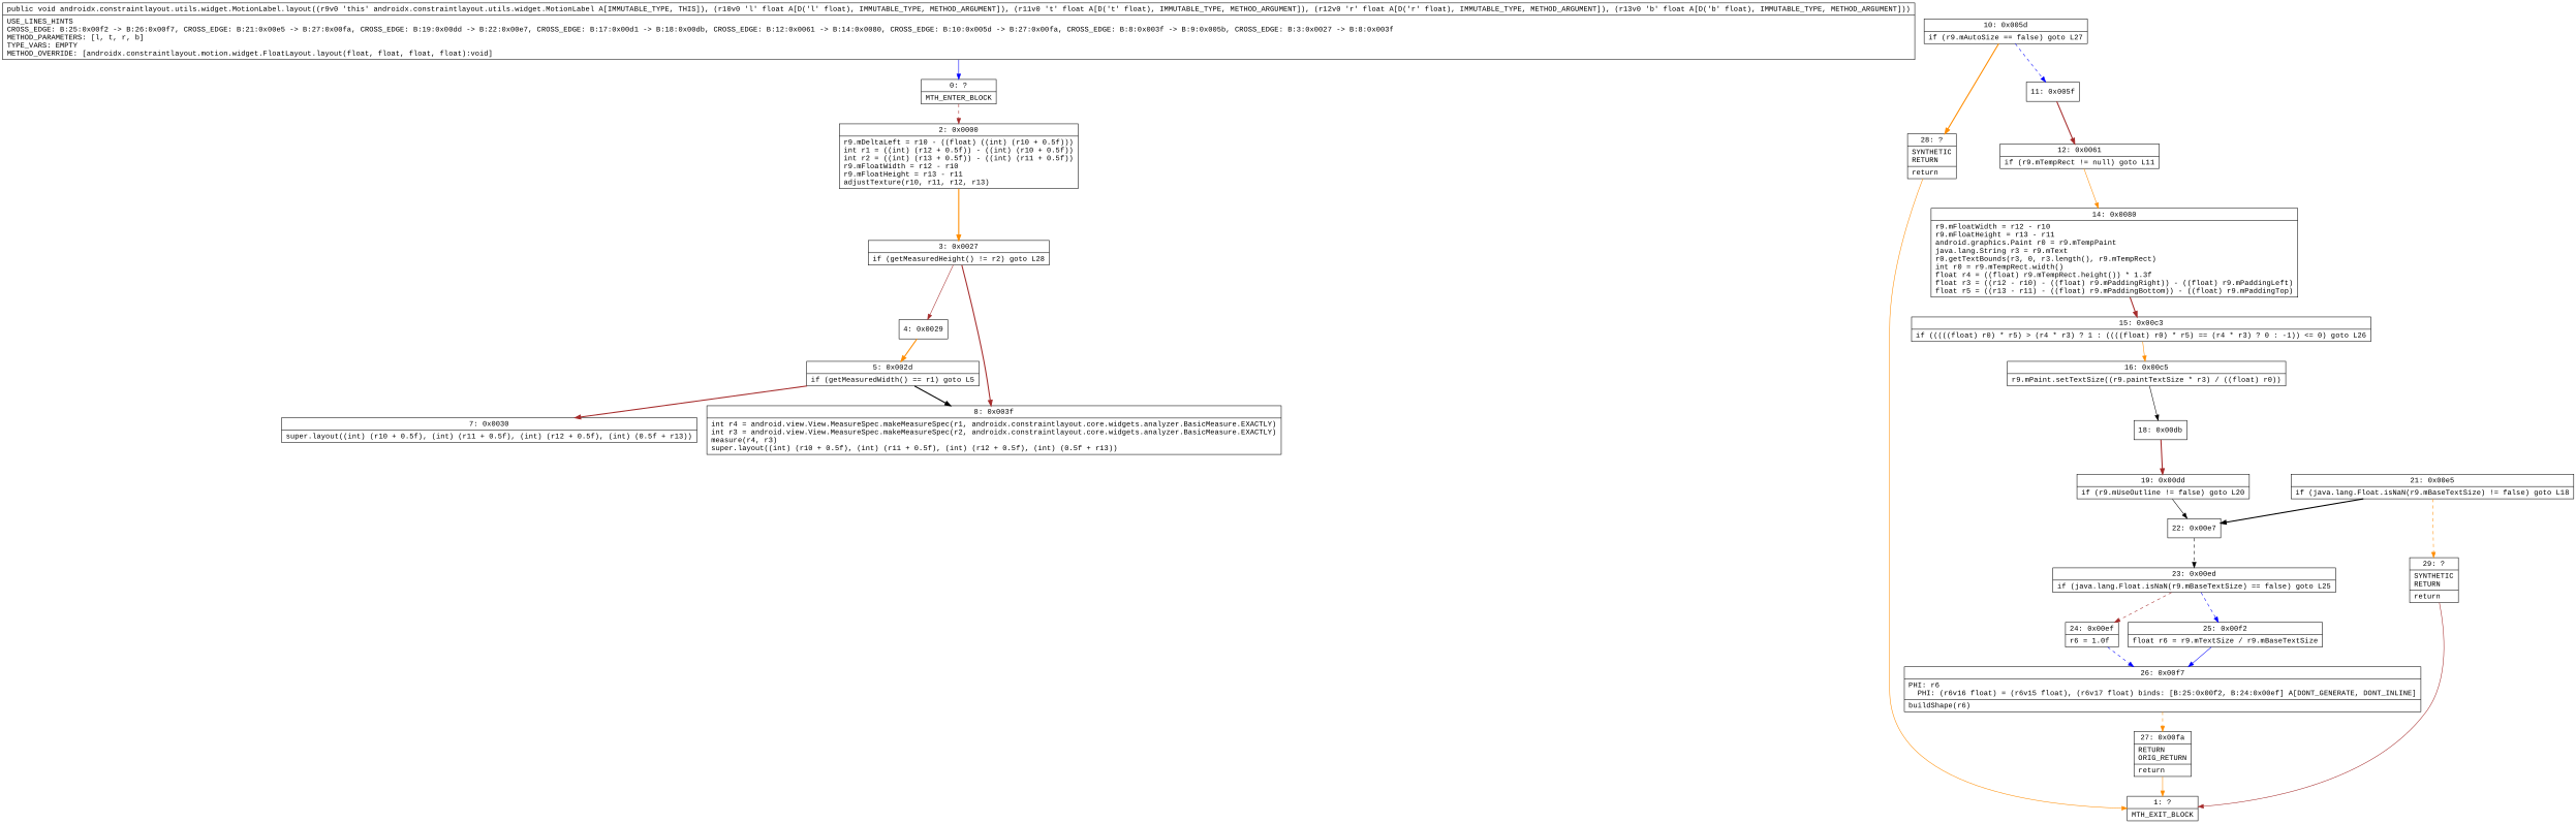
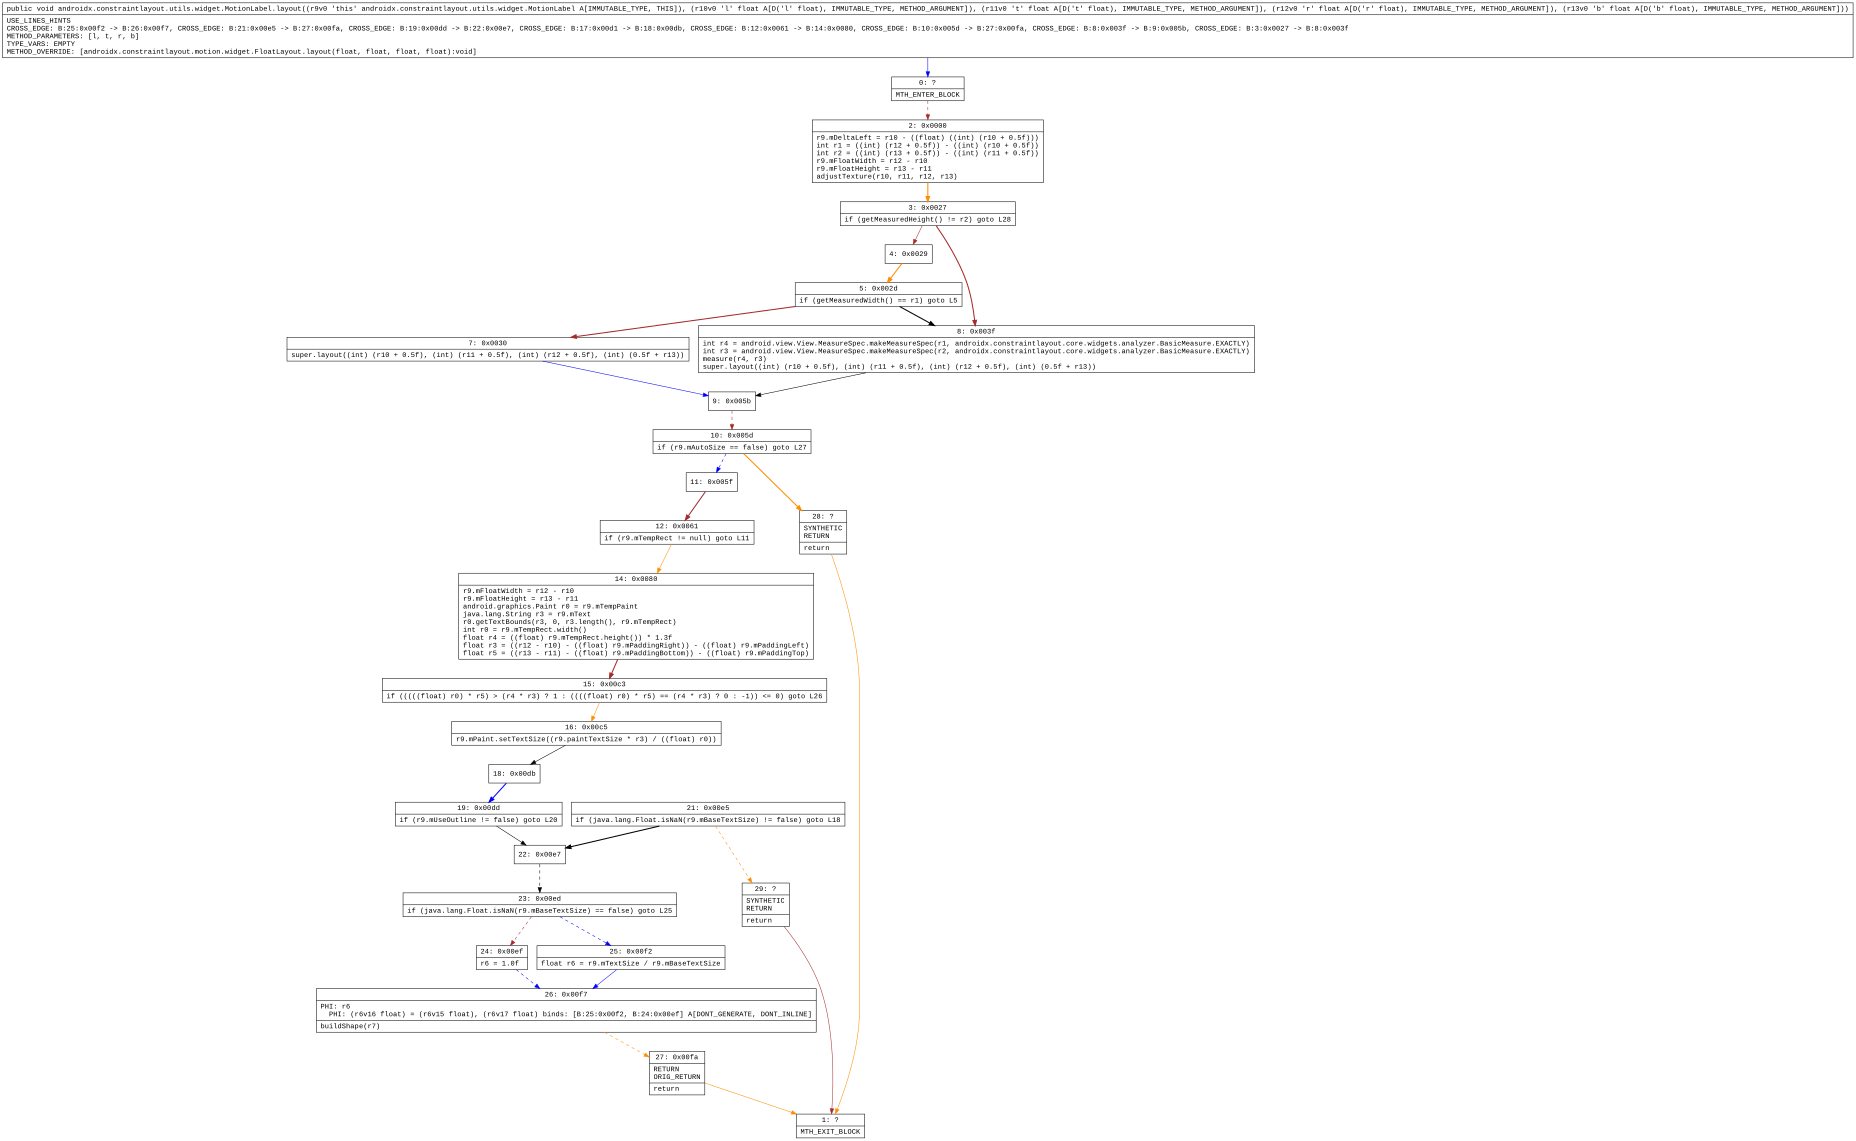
  digraph {
    fontname="Liberation Mono"
    node [fontname="Liberation Mono" shape=record]
    edge [color=brown fontname="Liberation Mono" style=solid]
    n1 [label="{0\:\ ?|MTH_ENTER_BLOCK\l}"]
    n2 [label="{2\:\ 0x0000|r9.mDeltaLeft = r10 \- ((float) ((int) (r10 + 0.5f)))\lint r1 = ((int) (r12 + 0.5f)) \- ((int) (r10 + 0.5f))\lint r2 = ((int) (r13 + 0.5f)) \- ((int) (r11 + 0.5f))\lr9.mFloatWidth = r12 \- r10\lr9.mFloatHeight = r13 \- r11\ladjustTexture(r10, r11, r12, r13)\l}"]
    n3 [label="{3\:\ 0x0027|if (getMeasuredHeight() != r2) goto L28\l}"]
    n4 [label="{4\:\ 0x0029}"]
    n5 [label="{8\:\ 0x003f|int r4 = android.view.View.MeasureSpec.makeMeasureSpec(r1, androidx.constraintlayout.core.widgets.analyzer.BasicMeasure.EXACTLY)\lint r3 = android.view.View.MeasureSpec.makeMeasureSpec(r2, androidx.constraintlayout.core.widgets.analyzer.BasicMeasure.EXACTLY)\lmeasure(r4, r3)\lsuper.layout((int) (r10 + 0.5f), (int) (r11 + 0.5f), (int) (r12 + 0.5f), (int) (0.5f + r13))\l}"]
    n6 [label="{5\:\ 0x002d|if (getMeasuredWidth() == r1) goto L5\l}"]
+   n7 [label="{9\:\ 0x005b}"]
    n8 [label="{7\:\ 0x0030|super.layout((int) (r10 + 0.5f), (int) (r11 + 0.5f), (int) (r12 + 0.5f), (int) (0.5f + r13))\l}"]
    n9 [label="{10\:\ 0x005d|if (r9.mAutoSize == false) goto L27\l}"]
    n10 [label="{11\:\ 0x005f}"]
    n11 [label="{28\:\ ?|SYNTHETIC\lRETURN\l|return\l}"]
    n12 [label="{12\:\ 0x0061|if (r9.mTempRect != null) goto L11\l}"]
    n13 [label="{1\:\ ?|MTH_EXIT_BLOCK\l}"]
    n14 [label="{14\:\ 0x0080|r9.mFloatWidth = r12 \- r10\lr9.mFloatHeight = r13 \- r11\landroid.graphics.Paint r0 = r9.mTempPaint\ljava.lang.String r3 = r9.mText\lr0.getTextBounds(r3, 0, r3.length(), r9.mTempRect)\lint r0 = r9.mTempRect.width()\lfloat r4 = ((float) r9.mTempRect.height()) * 1.3f\lfloat r3 = ((r12 \- r10) \- ((float) r9.mPaddingRight)) \- ((float) r9.mPaddingLeft)\lfloat r5 = ((r13 \- r11) \- ((float) r9.mPaddingBottom)) \- ((float) r9.mPaddingTop)\l}"]
    n15 [label="{15\:\ 0x00c3|if (((((float) r0) * r5) \> (r4 * r3) ? 1 : ((((float) r0) * r5) == (r4 * r3) ? 0 : \-1)) \<= 0) goto L26\l}"]
    n16 [label="{16\:\ 0x00c5|r9.mPaint.setTextSize((r9.paintTextSize * r3) \/ ((float) r0))\l}"]
    n17 [label="{18\:\ 0x00db}"]
    n18 [label="{19\:\ 0x00dd|if (r9.mUseOutline != false) goto L20\l}"]
    n19 [label="{22\:\ 0x00e7}"]
    n20 [label="{23\:\ 0x00ed|if (java.lang.Float.isNaN(r9.mBaseTextSize) == false) goto L25\l}"]
    n21 [label="{21\:\ 0x00e5|if (java.lang.Float.isNaN(r9.mBaseTextSize) != false) goto L18\l}"]
    n22 [label="{29\:\ ?|SYNTHETIC\lRETURN\l|return\l}"]
    n23 [label="{24\:\ 0x00ef|r6 = 1.0f\l}"]
    n24 [label="{25\:\ 0x00f2|float r6 = r9.mTextSize \/ r9.mBaseTextSize\l}"]
-   n25 [label="{26\:\ 0x00f7|PHI: r6 \l  PHI: (r6v16 float) = (r6v15 float), (r6v17 float) binds: [B:25:0x00f2, B:24:0x00ef] A[DONT_GENERATE, DONT_INLINE]\l|buildShape(r6)\l}"]
+   n25 [label="{26\:\ 0x00f7|PHI: r6 \l  PHI: (r6v16 float) = (r6v15 float), (r6v17 float) binds: [B:25:0x00f2, B:24:0x00ef] A[DONT_GENERATE, DONT_INLINE]\l|buildShape(r7)\l}"]
    n26 [label="{27\:\ 0x00fa|RETURN\lORIG_RETURN\l|return\l}"]
    n27 [label="{public void androidx.constraintlayout.utils.widget.MotionLabel.layout((r9v0 'this' androidx.constraintlayout.utils.widget.MotionLabel A[IMMUTABLE_TYPE, THIS]), (r10v0 'l' float A[D('l' float), IMMUTABLE_TYPE, METHOD_ARGUMENT]), (r11v0 't' float A[D('t' float), IMMUTABLE_TYPE, METHOD_ARGUMENT]), (r12v0 'r' float A[D('r' float), IMMUTABLE_TYPE, METHOD_ARGUMENT]), (r13v0 'b' float A[D('b' float), IMMUTABLE_TYPE, METHOD_ARGUMENT]))  | USE_LINES_HINTS\lCROSS_EDGE: B:25:0x00f2 \-\> B:26:0x00f7, CROSS_EDGE: B:21:0x00e5 \-\> B:27:0x00fa, CROSS_EDGE: B:19:0x00dd \-\> B:22:0x00e7, CROSS_EDGE: B:17:0x00d1 \-\> B:18:0x00db, CROSS_EDGE: B:12:0x0061 \-\> B:14:0x0080, CROSS_EDGE: B:10:0x005d \-\> B:27:0x00fa, CROSS_EDGE: B:8:0x003f \-\> B:9:0x005b, CROSS_EDGE: B:3:0x0027 \-\> B:8:0x003f\lMETHOD_PARAMETERS: [l, t, r, b]\lTYPE_VARS: EMPTY\lMETHOD_OVERRIDE: [androidx.constraintlayout.motion.widget.FloatLayout.layout(float, float, float, float):void]\l}"]
    n1 -> n2 [style=dashed]
    n2 -> n3 [color=darkorange style=bold]
    n3 -> n4
    n3 -> n5 [style=bold]
    n4 -> n6 [color=darkorange style=bold]
+   n5 -> n7 [color=black]
    n6 -> n5 [color=black style=bold]
    n6 -> n8 [style=bold]
+   n7 -> n9 [style=dashed]
+   n8 -> n7 [color=blue]
    n9 -> n10 [color=blue style=dashed]
    n9 -> n11 [color=darkorange style=bold]
    n10 -> n12 [style=bold]
    n11 -> n13 [color=darkorange]
    n12 -> n14 [color=darkorange]
    n14 -> n15 [style=bold]
    n15 -> n16 [color=darkorange]
    n16 -> n17 [color=black]
-   n17 -> n18 [style=bold]
+   n17 -> n18 [color=blue style=bold]
    n18 -> n19 [color=black]
    n19 -> n20 [color=black style=dashed]
    n20 -> n23 [style=dashed]
    n20 -> n24 [color=blue style=dashed]
    n21 -> n19 [color=black style=bold]
    n21 -> n22 [color=darkorange style=dashed]
    n22 -> n13
    n23 -> n25 [color=blue style=dashed]
    n24 -> n25 [color=blue]
    n25 -> n26 [color=darkorange style=dashed]
    n26 -> n13 [color=darkorange]
    n27 -> n1 [color=blue]
  }
